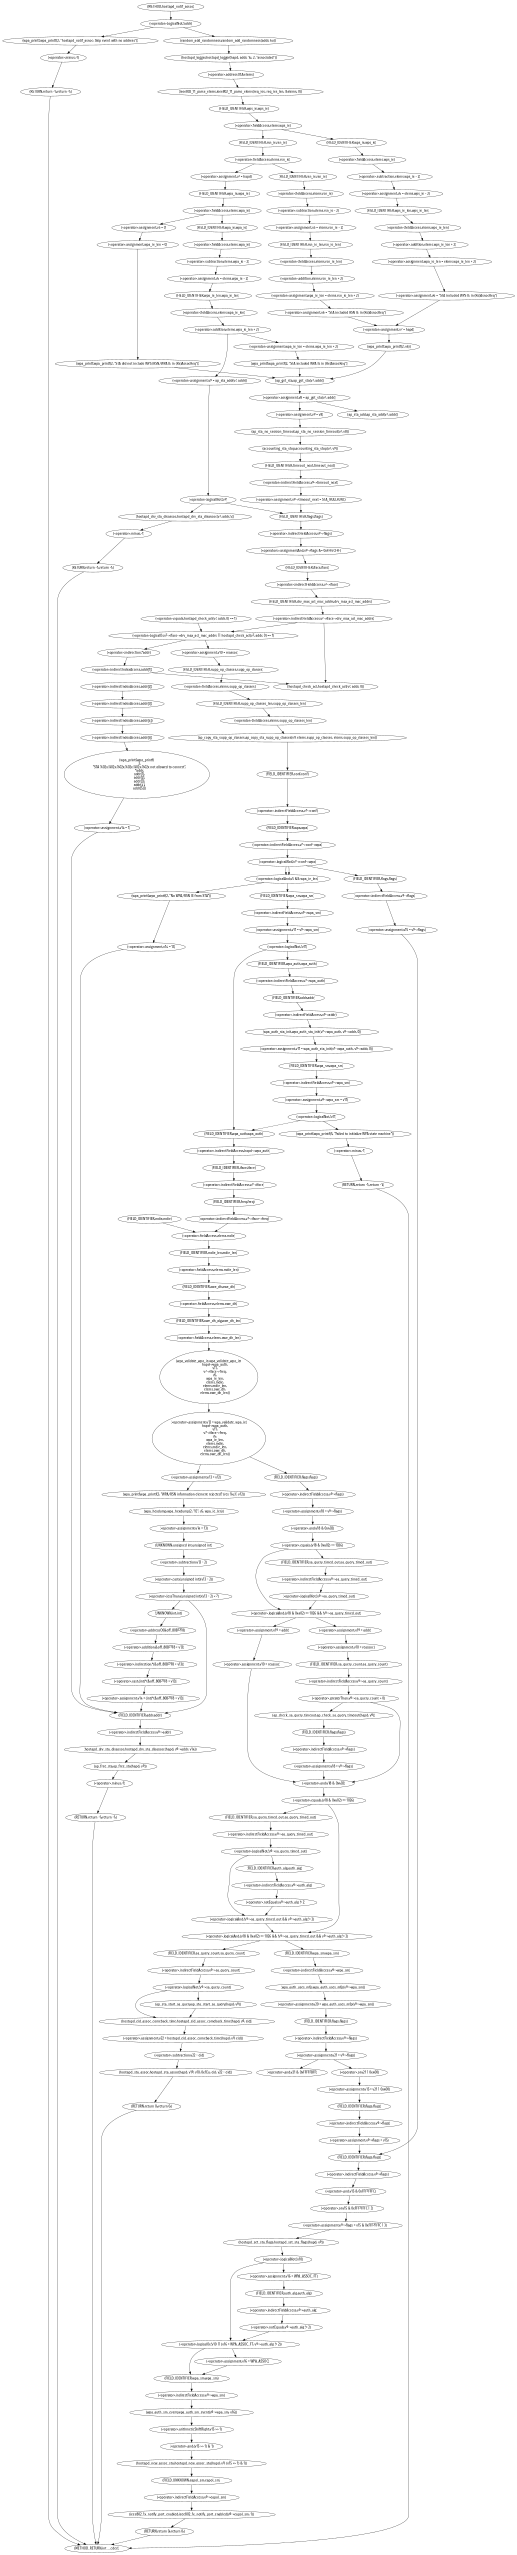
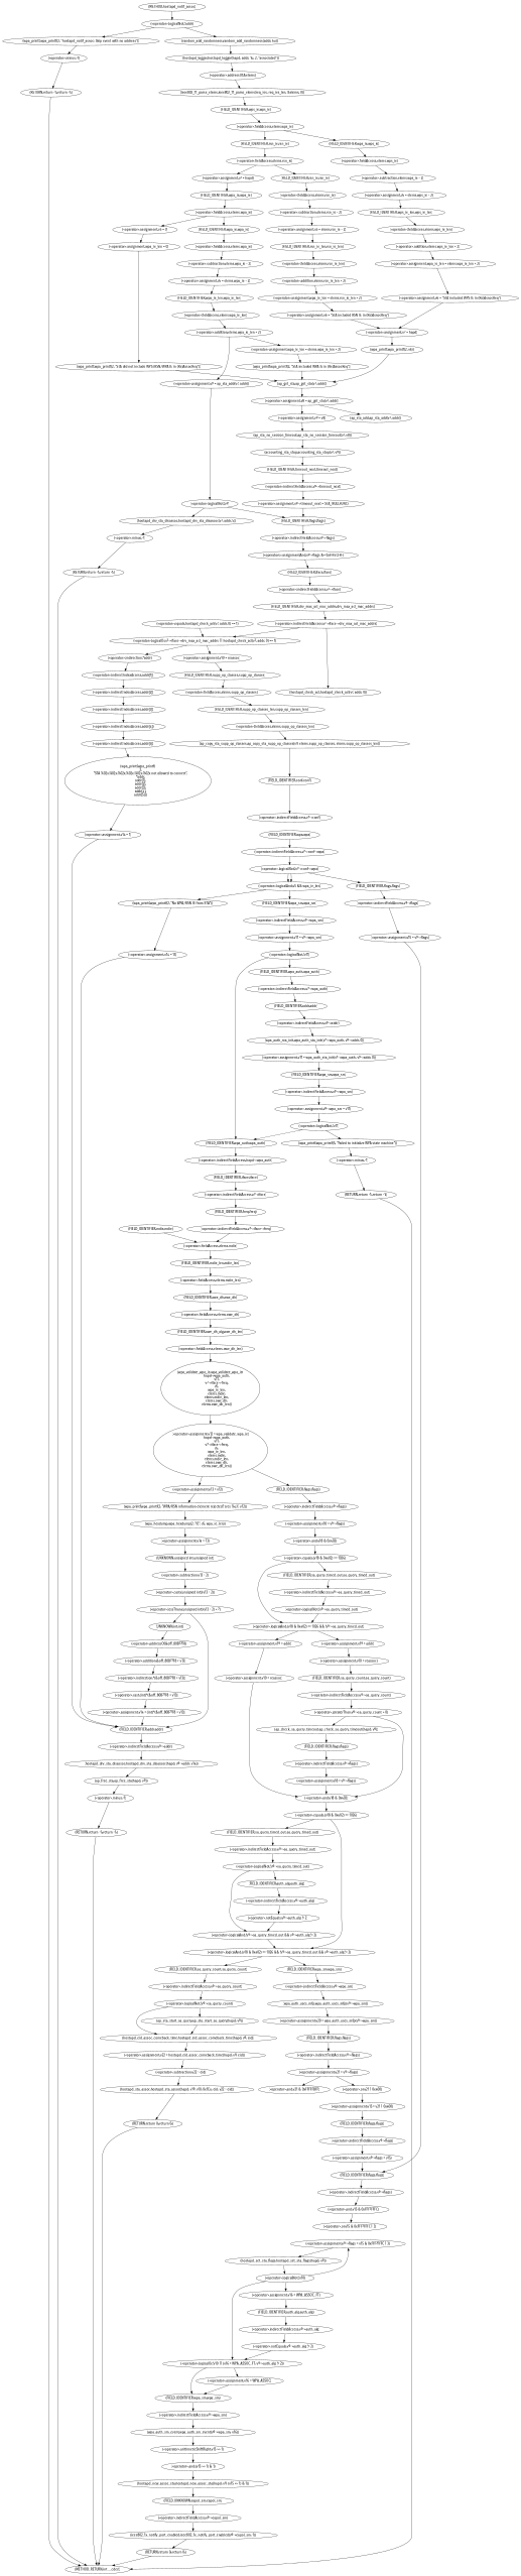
  digraph {
    fontname="Fira Sans"
    node [fontname="Fira Sans"]
    edge [fontname="Fira Sans"]
    n1 [label="(<operator>.logicalNot,!addr)"]
    n2 [label="(wpa_printf,wpa_printf(2, \"hostapd_notif_assoc: Skip event with no address\"))"]
    n3 [label="(random_add_randomness,random_add_randomness(addr, 6u))"]
    n4 [label="(<operator>.minus,-1)"]
    n5 [label="(hostapd_logger,hostapd_logger(hapd, addr, 1u, 2, \"associated\"))"]
    n6 [label="(RETURN,return -1;,return -1;)"]
    n7 [label="(METHOD_RETURN,int __cdecl)"]
    n8 [label="(<operator>.addressOf,&elems)"]
    n9 [label="(ieee802_11_parse_elems,ieee802_11_parse_elems(req_ies, req_ies_len, &elems, 0))"]
    n10 [label="(FIELD_IDENTIFIER,wps_ie,wps_ie)"]
    n11 [label="(<operator>.fieldAccess,elems.wps_ie)"]
    n12 [label="(FIELD_IDENTIFIER,wps_ie,wps_ie)"]
    n13 [label="(FIELD_IDENTIFIER,rsn_ie,rsn_ie)"]
    n14 [label="(<operator>.fieldAccess,elems.wps_ie)"]
    n15 [label="(<operator>.fieldAccess,elems.rsn_ie)"]
    n16 [label="(<operator>.assignment,v5 = elems.wps_ie - 2)"]
    n17 [label="(FIELD_IDENTIFIER,wps_ie_len,wps_ie_len)"]
    n18 [label="(<operator>.fieldAccess,elems.wps_ie_len)"]
    n19 [label="(<operator>.subtraction,elems.wps_ie - 2)"]
    n20 [label="(<operator>.assignment,wpa_ie_len = elems.wps_ie_len + 2)"]
    n21 [label="(<operator>.assignment,v6 = \"STA included WPS IE in (Re)AssocReq\")"]
    n22 [label="(<operator>.assignment,v7 = hapd)"]
    n23 [label="(<operator>.addition,elems.wps_ie_len + 2)"]
    n24 [label="(wpa_printf,wpa_printf(2, v6))"]
    n25 [label="(ap_get_sta,ap_get_sta(v7, addr))"]
    n26 [label="(<operator>.assignment,v8 = ap_get_sta(v7, addr))"]
    n27 [label="(FIELD_IDENTIFIER,rsn_ie,rsn_ie)"]
    n28 [label="(<operator>.assignment,v7 = hapd)"]
    n29 [label="(<operator>.fieldAccess,elems.rsn_ie)"]
    n30 [label="(FIELD_IDENTIFIER,wpa_ie,wpa_ie)"]
    n31 [label="(<operator>.assignment,v5 = elems.rsn_ie - 2)"]
    n32 [label="(FIELD_IDENTIFIER,rsn_ie_len,rsn_ie_len)"]
    n33 [label="(<operator>.fieldAccess,elems.rsn_ie_len)"]
    n34 [label="(<operator>.subtraction,elems.rsn_ie - 2)"]
    n35 [label="(<operator>.assignment,wpa_ie_len = elems.rsn_ie_len + 2)"]
    n36 [label="(<operator>.assignment,v6 = \"STA included RSN IE in (Re)AssocReq\")"]
    n37 [label="(<operator>.addition,elems.rsn_ie_len + 2)"]
    n38 [label="(<operator>.fieldAccess,elems.wpa_ie)"]
    n39 [label="(FIELD_IDENTIFIER,wpa_ie,wpa_ie)"]
    n40 [label="(<operator>.assignment,v5 = 0)"]
    n41 [label="(<operator>.fieldAccess,elems.wpa_ie)"]
    n42 [label="(<operator>.assignment,wpa_ie_len = 0)"]
    n43 [label="(<operator>.assignment,v5 = elems.wpa_ie - 2)"]
    n44 [label="(FIELD_IDENTIFIER,wpa_ie_len,wpa_ie_len)"]
    n45 [label="(<operator>.fieldAccess,elems.wpa_ie_len)"]
    n46 [label="(<operator>.subtraction,elems.wpa_ie - 2)"]
    n47 [label="(<operator>.assignment,wpa_ie_len = elems.wpa_ie_len + 2)"]
    n48 [label="(wpa_printf,wpa_printf(2, \"STA included WPA IE in (Re)AssocReq\"))"]
    n49 [label="(<operator>.addition,elems.wpa_ie_len + 2)"]
    n50 [label="(<operator>.assignment,v9 = ap_sta_add(v7, addr))"]
    n51 [label="(wpa_printf,wpa_printf(2, \"STA did not include WPS/RSN/WPA IE in (Re)AssocReq\"))"]
    n52 [label="(<operator>.assignment,v9 = v8)"]
    n53 [label="(ap_sta_add,ap_sta_add(v7, addr))"]
    n54 [label="(ap_sta_no_session_timeout,ap_sta_no_session_timeout(v7, v8))"]
    n55 [label="(accounting_sta_stop,accounting_sta_stop(v7, v9))"]
    n56 [label="(FIELD_IDENTIFIER,timeout_next,timeout_next)"]
    n57 [label="(<operator>.indirectFieldAccess,v9->timeout_next)"]
    n58 [label="(<operator>.assignment,v9->timeout_next = STA_NULLFUNC)"]
    n59 [label="(FIELD_IDENTIFIER,flags,flags)"]
    n60 [label="(<operator>.indirectFieldAccess,v9->flags)"]
    n61 [label="(<operator>.logicalNot,!v9)"]
    n62 [label="(hostapd_drv_sta_disassoc,hostapd_drv_sta_disassoc(v7, addr, 5))"]
    n63 [label="(<operator>.minus,-1)"]
    n64 [label="(RETURN,return -1;,return -1;)"]
    n65 [label="(<operators>.assignmentAnd,v9->flags &= 0xFFFECFFF)"]
    n66 [label="(FIELD_IDENTIFIER,iface,iface)"]
    n67 [label="(<operator>.indirectFieldAccess,v7->iface)"]
    n68 [label="(<operator>.logicalOr,v7->iface->drv_max_acl_mac_addrs || hostapd_check_acl(v7, addr, 0) == 1)"]
    n69 [label="(<operator>.assignment,v10 = reassoc)"]
    n70 [label="(<operator>.indirection,*addr)"]
    n71 [label="(FIELD_IDENTIFIER,supp_op_classes,supp_op_classes)"]
    n72 [label="(<operator>.indirectIndexAccess,addr[1])"]
    n73 [label="(<operator>.indirectFieldAccess,v7->iface->drv_max_acl_mac_addrs)"]
    n74 [label="(hostapd_check_acl,hostapd_check_acl(v7, addr, 0))"]
    n75 [label="(FIELD_IDENTIFIER,drv_max_acl_mac_addrs,drv_max_acl_mac_addrs)"]
    n76 [label="(<operator>.equals,hostapd_check_acl(v7, addr, 0) == 1)"]
    n77 [label="(<operator>.fieldAccess,elems.supp_op_classes)"]
    n78 [label="(ap_copy_sta_supp_op_classes,ap_copy_sta_supp_op_classes(v9, elems.supp_op_classes, elems.supp_op_classes_len))"]
    n79 [label="(FIELD_IDENTIFIER,conf,conf)"]
    n80 [label="(<operator>.indirectFieldAccess,v7->conf)"]
    n81 [label="(FIELD_IDENTIFIER,supp_op_classes_len,supp_op_classes_len)"]
    n82 [label="(<operator>.fieldAccess,elems.supp_op_classes_len)"]
    n83 [label="(<operator>.logicalNot,!v7->conf->wpa)"]
    n84 [label="(FIELD_IDENTIFIER,flags,flags)"]
    n85 [label="(<operator>.logicalAnd,v5 && wpa_ie_len)"]
    n86 [label="(<operator>.indirectFieldAccess,v9->flags)"]
    n87 [label="(FIELD_IDENTIFIER,wpa_sm,wpa_sm)"]
    n88 [label="(wpa_printf,wpa_printf(2, \"No WPA/RSN IE from STA\"))"]
    n89 [label="(<operator>.indirectFieldAccess,v7->conf->wpa)"]
    n90 [label="(FIELD_IDENTIFIER,wpa,wpa)"]
    n91 [label="(<operator>.assignment,v15 = v9->flags)"]
    n92 [label="(FIELD_IDENTIFIER,flags,flags)"]
    n93 [label="(<operator>.indirectFieldAccess,v9->flags)"]
    n94 [label="(<operator>.indirectFieldAccess,v9->wpa_sm)"]
    n95 [label="(<operator>.assignment,v14 = 13)"]
    n96 [label="(<operator>.assignment,v11 = v9->wpa_sm)"]
    n97 [label="(<operator>.logicalNot,!v11)"]
    n98 [label="(FIELD_IDENTIFIER,wpa_auth,wpa_auth)"]
    n99 [label="(FIELD_IDENTIFIER,wpa_auth,wpa_auth)"]
    n100 [label="(<operator>.indirectFieldAccess,v7->wpa_auth)"]
    n101 [label="(<operator>.indirectFieldAccess,hapd->wpa_auth)"]
    n102 [label="(<operator>.assignment,v11 = wpa_auth_sta_init(v7->wpa_auth, v9->addr, 0))"]
    n103 [label="(FIELD_IDENTIFIER,wpa_sm,wpa_sm)"]
    n104 [label="(<operator>.indirectFieldAccess,v9->wpa_sm)"]
    n105 [label="(wpa_auth_sta_init,wpa_auth_sta_init(v7->wpa_auth, v9->addr, 0))"]
    n106 [label="(FIELD_IDENTIFIER,addr,addr)"]
    n107 [label="(<operator>.indirectFieldAccess,v9->addr)"]
    n108 [label="(<operator>.assignment,v9->wpa_sm = v11)"]
    n109 [label="(<operator>.logicalNot,!v11)"]
    n110 [label="(wpa_printf,wpa_printf(5, \"Failed to initialize WPA state machine\"))"]
    n111 [label="(<operator>.minus,-1)"]
    n112 [label="(RETURN,return -1;,return -1;)"]
    n113 [label="(<operator>.assignment,v12 = wpa_validate_wpa_ie(\n              hapd->wpa_auth,\n              v11,\n              v7->iface->freq,\n              v5,\n              wpa_ie_len,\n              elems.mdie,\n              elems.mdie_len,\n              elems.owe_dh,\n              elems.owe_dh_len))"]
    n114 [label="(<operator>.assignment,v13 = v12)"]
    n115 [label="(FIELD_IDENTIFIER,flags,flags)"]
    n116 [label="(wpa_printf,wpa_printf(2, \"WPA/RSN information element rejected? (res %u)\", v12))"]
    n117 [label="(<operator>.indirectFieldAccess,v9->flags)"]
    n118 [label="(wpa_validate_wpa_ie,wpa_validate_wpa_ie(\n              hapd->wpa_auth,\n              v11,\n              v7->iface->freq,\n              v5,\n              wpa_ie_len,\n              elems.mdie,\n              elems.mdie_len,\n              elems.owe_dh,\n              elems.owe_dh_len))"]
    n119 [label="(FIELD_IDENTIFIER,iface,iface)"]
    n120 [label="(<operator>.indirectFieldAccess,v7->iface)"]
    n121 [label="(<operator>.indirectFieldAccess,v7->iface->freq)"]
    n122 [label="(<operator>.fieldAccess,elems.mdie)"]
    n123 [label="(FIELD_IDENTIFIER,mdie,mdie)"]
    n124 [label="(FIELD_IDENTIFIER,freq,freq)"]
    n125 [label="(FIELD_IDENTIFIER,mdie_len,mdie_len)"]
    n126 [label="(<operator>.fieldAccess,elems.mdie_len)"]
    n127 [label="(FIELD_IDENTIFIER,owe_dh,owe_dh)"]
    n128 [label="(<operator>.fieldAccess,elems.owe_dh)"]
    n129 [label="(FIELD_IDENTIFIER,owe_dh_alg,owe_dh_len)"]
    n130 [label="(<operator>.fieldAccess,elems.owe_dh_len)"]
    n131 [label="(wpa_hexdump,wpa_hexdump(2, \"IE\", v5, wpa_ie_len))"]
    n132 [label="(<operator>.assignment,v14 = 13)"]
    n133 [label="(UNKNOWN,unsigned int,unsigned int)"]
    n134 [label="(<operator>.subtraction,v13 - 2)"]
    n135 [label="(<operator>.lessThan,(unsigned int)(v13 - 2) < 7)"]
    n136 [label="(UNKNOWN,int,int)"]
    n137 [label="(FIELD_IDENTIFIER,addr,addr)"]
    n138 [label="(<operator>.addressOf,&off_80B77F8)"]
    n139 [label="(<operator>.indirectFieldAccess,v9->addr)"]
    n140 [label="(<operator>.cast,(unsigned int)(v13 - 2))"]
    n141 [label="(<operator>.assignment,v14 = (int)*(&off_80B77F8 + v13))"]
    n142 [label="(<operator>.cast,(int)*(&off_80B77F8 + v13))"]
    n143 [label="(<operator>.addition,&off_80B77F8 + v13)"]
    n144 [label="(<operator>.indirection,*(&off_80B77F8 + v13))"]
    n145 [label="(<operator>.assignment,v18 = v9->flags)"]
    n146 [label="(<operator>.and,v18 & 0x402)"]
    n147 [label="(<operator>.equals,(v18 & 0x402) == 1026)"]
    n148 [label="(<operator>.logicalAnd,(v18 & 0x402) == 1026 && !v9->sa_query_timed_out)"]
    n149 [label="(<operator>.assignment,v19 = addr)"]
    n150 [label="(<operator>.assignment,v19 = addr)"]
    n151 [label="(<operator>.assignment,v10 = reassoc)"]
    n152 [label="(<operator>.assignment,v10 = reassoc)"]
    n153 [label="(FIELD_IDENTIFIER,sa_query_timed_out,sa_query_timed_out)"]
    n154 [label="(<operator>.indirectFieldAccess,v9->sa_query_timed_out)"]
    n155 [label="(<operator>.logicalNot,!v9->sa_query_timed_out)"]
    n156 [label="(FIELD_IDENTIFIER,sa_query_count,sa_query_count)"]
    n157 [label="(<operator>.indirectFieldAccess,v9->sa_query_count)"]
    n158 [label="(<operator>.greaterThan,v9->sa_query_count > 0)"]
    n159 [label="(ap_check_sa_query_timeout,ap_check_sa_query_timeout(hapd, v9))"]
    n160 [label="(<operator>.and,v18 & 0x402)"]
    n161 [label="(FIELD_IDENTIFIER,flags,flags)"]
    n162 [label="(<operator>.equals,(v18 & 0x402) == 1026)"]
    n163 [label="(<operator>.indirectFieldAccess,v9->flags)"]
    n164 [label="(<operator>.assignment,v18 = v9->flags)"]
    n165 [label="(<operator>.logicalAnd,(v18 & 0x402) == 1026 && !v9->sa_query_timed_out && v9->auth_alg != 2)"]
    n166 [label="(FIELD_IDENTIFIER,sa_query_count,sa_query_count)"]
    n167 [label="(FIELD_IDENTIFIER,wpa_sm,wpa_sm)"]
    n168 [label="(<operator>.indirectFieldAccess,v9->sa_query_count)"]
    n169 [label="(<operator>.indirectFieldAccess,v9->wpa_sm)"]
    n170 [label="(FIELD_IDENTIFIER,sa_query_timed_out,sa_query_timed_out)"]
    n171 [label="(<operator>.indirectFieldAccess,v9->sa_query_timed_out)"]
    n172 [label="(<operator>.logicalAnd,!v9->sa_query_timed_out && v9->auth_alg != 2)"]
    n173 [label="(<operator>.logicalNot,!v9->sa_query_timed_out)"]
    n174 [label="(FIELD_IDENTIFIER,auth_alg,auth_alg)"]
    n175 [label="(<operator>.indirectFieldAccess,v9->auth_alg)"]
    n176 [label="(<operator>.notEquals,v9->auth_alg != 2)"]
    n177 [label="(<operator>.logicalNot,!v9->sa_query_count)"]
    n178 [label="(ap_sta_start_sa_query,ap_sta_start_sa_query(hapd, v9))"]
    n179 [label="(hostapd_eid_assoc_comeback_time,hostapd_eid_assoc_comeback_time(hapd, v9, eid))"]
    n180 [label="(<operator>.assignment,v22 = hostapd_eid_assoc_comeback_time(hapd, v9, eid))"]
    n181 [label="(<operator>.subtraction,v22 - eid)"]
    n182 [label="(hostapd_sta_assoc,hostapd_sta_assoc(hapd, v19, v10, 0x1Eu, eid, v22 - eid))"]
    n183 [label="(RETURN,return 0;,return 0;)"]
    n184 [label="(<operator>.assignment,v20 = wpa_auth_uses_mfp(v9->wpa_sm))"]
    n185 [label="(FIELD_IDENTIFIER,flags,flags)"]
    n186 [label="(<operator>.indirectFieldAccess,v9->flags)"]
    n187 [label="(wpa_auth_uses_mfp,wpa_auth_uses_mfp(v9->wpa_sm))"]
    n188 [label="(<operator>.assignment,v21 = v9->flags)"]
    n189 [label="(<operator>.or,v21 | 0x400)"]
    n190 [label="(<operator>.and,v21 & 0xFFFFFBFF)"]
    n191 [label="(<operator>.assignment,v15 = v21 | 0x400)"]
    n192 [label="(FIELD_IDENTIFIER,flags,flags)"]
    n193 [label="(<operator>.indirectFieldAccess,v9->flags)"]
    n194 [label="(<operator>.assignment,v9->flags = v15)"]
    n195 [label="(<operator>.assignment,v9->flags = v15 & 0xFFF7FFFC | 3)"]
    n196 [label="(hostapd_set_sta_flags,hostapd_set_sta_flags(hapd, v9))"]
    n197 [label="(<operator>.logicalNot,!v10)"]
    n198 [label="(<operator>.and,v15 & 0xFFF7FFFC)"]
    n199 [label="(<operator>.or,v15 & 0xFFF7FFFC | 3)"]
    n200 [label="(<operator>.logicalOr,!v10 || (v16 = WPA_ASSOC_FT, v9->auth_alg != 2))"]
    n201 [label="(<operator>.assignment,v16 = WPA_ASSOC_FT)"]
    n202 [label="(<operator>.assignment,v16 = WPA_ASSOC)"]
    n203 [label="(FIELD_IDENTIFIER,wpa_sm,wpa_sm)"]
    n204 [label="(<operator>.indirectFieldAccess,v9->wpa_sm)"]
    n205 [label="(FIELD_IDENTIFIER,auth_alg,auth_alg)"]
    n206 [label="(<operator>.indirectFieldAccess,v9->auth_alg)"]
    n207 [label="(<operator>.notEquals,v9->auth_alg != 2)"]
    n208 [label="(wpa_auth_sm_event,wpa_auth_sm_event(v9->wpa_sm, v16))"]
    n209 [label="(<operator>.arithmeticShiftRight,v15 >> 1)"]
    n210 [label="(<operator>.and,(v15 >> 1) & 1)"]
    n211 [label="(hostapd_new_assoc_sta,hostapd_new_assoc_sta(hapd, v9, (v15 >> 1) & 1))"]
    n212 [label="(FIELD_UNKNOWN,eapol_sm,eapol_sm)"]
    n213 [label="(<operator>.indirectFieldAccess,v9->eapol_sm)"]
    n214 [label="(ieee802_1x_notify_port_enabled,ieee802_1x_notify_port_enabled(v9->eapol_sm, 1))"]
    n215 [label="(RETURN,return 0;,return 0;)"]
    n216 [label="(wpa_printf,wpa_printf(\n      3,\n      \"STA %02x:%02x:%02x:%02x:%02x:%02x not allowed to connect\",\n      *addr,\n      addr[1],\n      addr[2],\n      addr[3],\n      addr[4],\n      addr[5]))"]
    n217 [label="(<operator>.assignment,v14 = 1)"]
    n218 [label="(<operator>.indirectIndexAccess,addr[2])"]
    n219 [label="(<operator>.indirectIndexAccess,addr[3])"]
    n220 [label="(<operator>.indirectIndexAccess,addr[4])"]
    n221 [label="(<operator>.indirectIndexAccess,addr[5])"]
    n222 [label="(hostapd_drv_sta_disassoc,hostapd_drv_sta_disassoc(hapd, v9->addr, v14))"]
    n223 [label="(ap_free_sta,ap_free_sta(hapd, v9))"]
    n224 [label="(<operator>.minus,-1)"]
    n225 [label="(RETURN,return -1;,return -1;)"]
    n226 [label="(METHOD,hostapd_notif_assoc)"]
    n1 -> n2
    n1 -> n3
    n2 -> n4
    n3 -> n5
    n4 -> n6
    n5 -> n8
    n6 -> n7
    n8 -> n9
    n9 -> n10
    n10 -> n11
    n11 -> n12
    n11 -> n13
    n12 -> n14
    n13 -> n15
    n14 -> n19
    n15 -> n27
    n15 -> n28
    n16 -> n17
    n17 -> n18
    n18 -> n23
    n19 -> n16
    n20 -> n21
    n21 -> n22
    n22 -> n24
    n23 -> n20
    n24 -> n25
    n25 -> n26
    n26 -> n52
    n26 -> n53
    n27 -> n29
    n28 -> n30
    n29 -> n34
    n30 -> n38
    n31 -> n32
    n32 -> n33
    n33 -> n37
    n34 -> n31
    n35 -> n36
    n36 -> n22
    n37 -> n35
    n38 -> n39
    n38 -> n40
    n39 -> n41
    n40 -> n42
    n41 -> n46
    n42 -> n51
    n43 -> n44
    n44 -> n45
    n45 -> n49
    n46 -> n43
    n47 -> n48
    n48 -> n25
    n49 -> n47
    n49 -> n50
    n50 -> n61
    n51 -> n25
    n52 -> n54
    n54 -> n55
    n55 -> n56
    n56 -> n57
    n57 -> n58
    n58 -> n59
    n59 -> n60
    n60 -> n65
    n61 -> n59
    n61 -> n62
    n62 -> n63
    n63 -> n64
    n64 -> n7
    n65 -> n66
    n66 -> n67
    n67 -> n75
    n68 -> n69
    n68 -> n70
    n69 -> n71
    n70 -> n72
    n71 -> n77
-   n72 -> n74
+   n72 -> n218
    n73 -> n68
    n73 -> n74
    n75 -> n73
    n76 -> n68
    n77 -> n81
    n78 -> n79
    n79 -> n80
-   n80 -> n90
    n81 -> n82
    n82 -> n78
    n83 -> n84
    n83 -> n85
    n83 -> n85
    n84 -> n86
    n85 -> n87
    n85 -> n88
    n86 -> n91
    n87 -> n94
    n88 -> n95
    n89 -> n83
    n90 -> n89
    n91 -> n92
    n92 -> n93
    n93 -> n198
    n94 -> n96
    n95 -> n137
    n96 -> n97
    n97 -> n98
    n97 -> n99
    n98 -> n100
    n99 -> n101
    n100 -> n106
    n101 -> n119
    n102 -> n103
    n103 -> n104
    n104 -> n108
    n105 -> n102
    n106 -> n107
    n107 -> n105
    n108 -> n109
    n109 -> n99
    n109 -> n110
    n110 -> n111
    n111 -> n112
    n112 -> n7
    n113 -> n114
    n113 -> n115
    n114 -> n116
    n115 -> n117
    n116 -> n131
    n117 -> n145
    n118 -> n113
    n119 -> n120
    n120 -> n124
    n121 -> n122
    n122 -> n125
    n123 -> n122
    n124 -> n121
    n125 -> n126
    n126 -> n127
    n127 -> n128
    n128 -> n129
    n129 -> n130
    n130 -> n118
    n131 -> n132
    n132 -> n133
    n133 -> n134
    n134 -> n140
    n135 -> n136
    n135 -> n137
    n136 -> n138
    n137 -> n139
    n138 -> n143
    n139 -> n222
    n140 -> n135
    n141 -> n137
    n142 -> n141
    n143 -> n144
    n144 -> n142
    n145 -> n146
    n146 -> n147
    n147 -> n148
    n147 -> n153
    n148 -> n149
    n148 -> n150
    n149 -> n151
    n150 -> n152
    n151 -> n156
    n152 -> n160
    n153 -> n154
    n154 -> n155
    n155 -> n148
    n156 -> n157
    n157 -> n158
    n158 -> n159
    n158 -> n160
    n159 -> n161
    n160 -> n162
    n161 -> n163
    n162 -> n165
    n162 -> n170
    n163 -> n164
    n164 -> n160
    n165 -> n166
    n165 -> n167
    n166 -> n168
    n167 -> n169
    n168 -> n177
    n169 -> n187
    n170 -> n171
    n171 -> n173
    n172 -> n165
    n173 -> n172
    n173 -> n174
    n174 -> n175
    n175 -> n176
    n176 -> n172
    n177 -> n178
    n177 -> n179
    n178 -> n179
    n179 -> n180
    n180 -> n181
    n181 -> n182
    n182 -> n183
    n183 -> n7
    n184 -> n185
    n185 -> n186
    n186 -> n188
    n187 -> n184
    n188 -> n189
    n188 -> n190
    n189 -> n191
    n191 -> n192
    n192 -> n193
    n193 -> n194
    n194 -> n92
    n195 -> n196
    n196 -> n197
    n197 -> n200
    n197 -> n201
    n198 -> n199
-   n199 -> n195
+   n197 -> n195
    n200 -> n202
    n200 -> n203
    n201 -> n205
    n202 -> n203
    n203 -> n204
    n204 -> n208
    n205 -> n206
    n206 -> n207
    n207 -> n200
    n208 -> n209
    n209 -> n210
    n210 -> n211
    n211 -> n212
    n212 -> n213
    n213 -> n214
    n214 -> n215
    n215 -> n7
    n216 -> n217
    n217 -> n137
    n218 -> n219
    n219 -> n220
    n220 -> n221
    n221 -> n216
    n222 -> n223
    n223 -> n224
    n224 -> n225
    n225 -> n7
    n226 -> n1
  }
